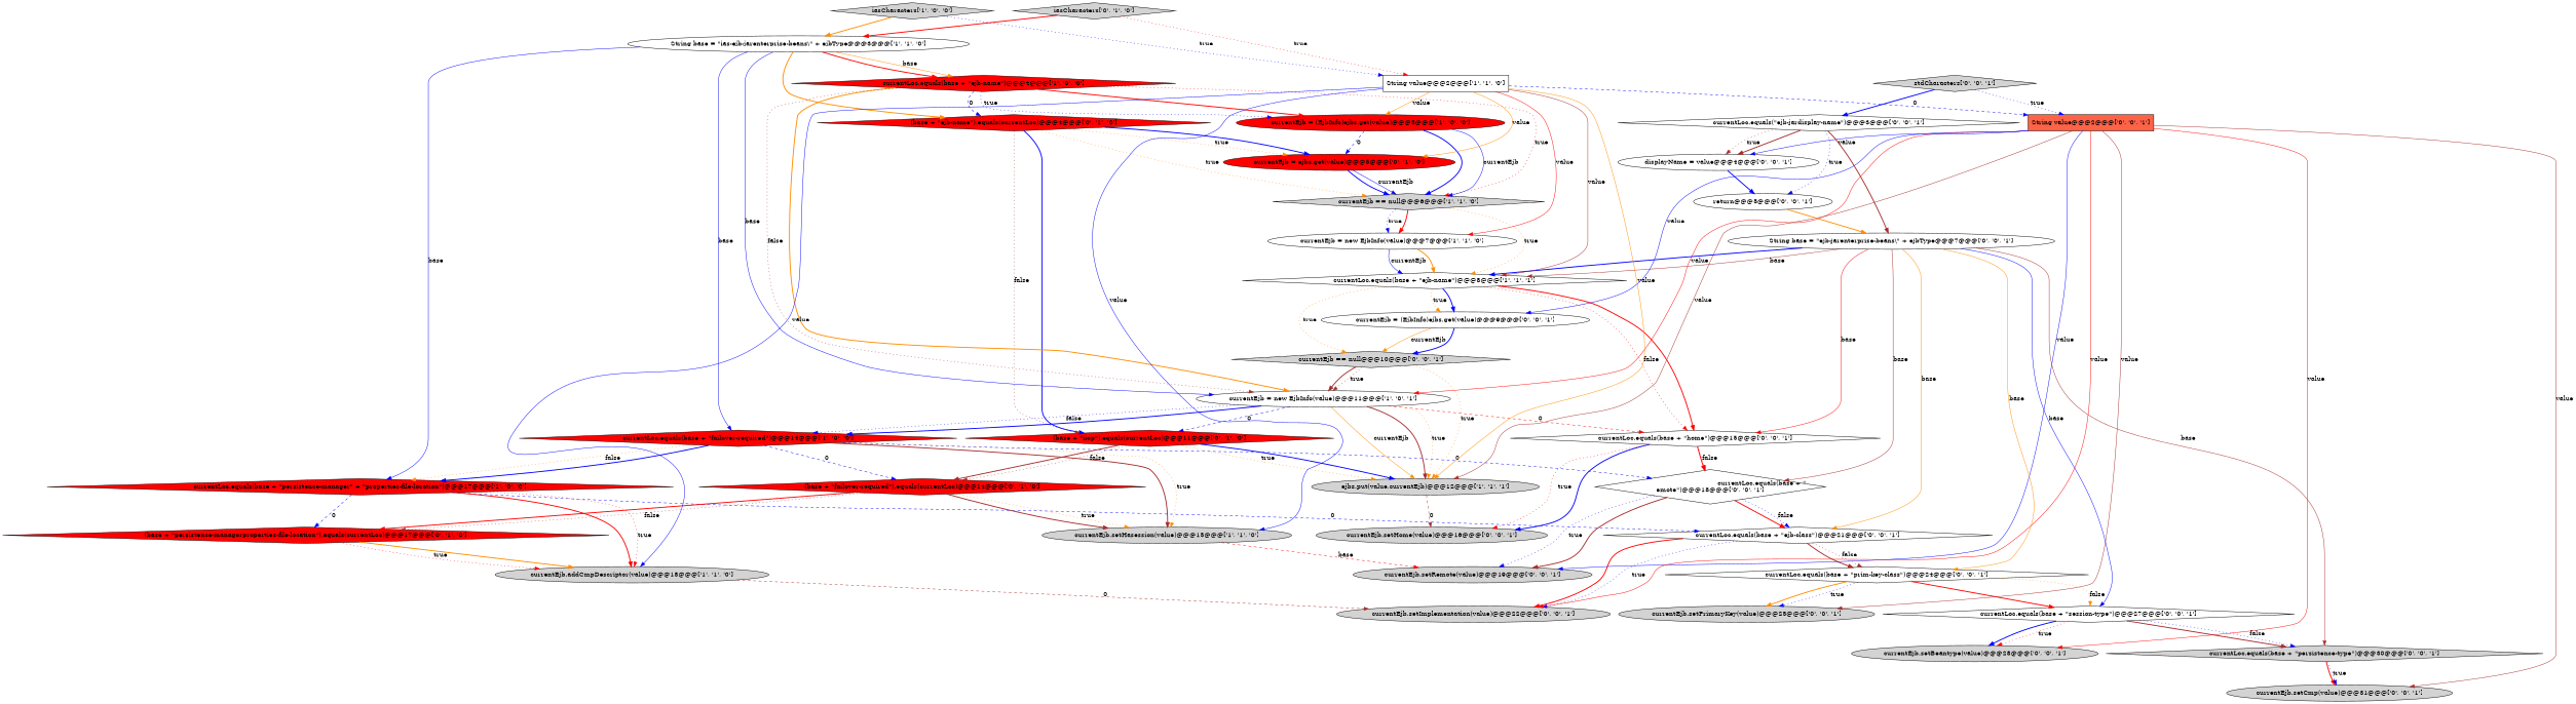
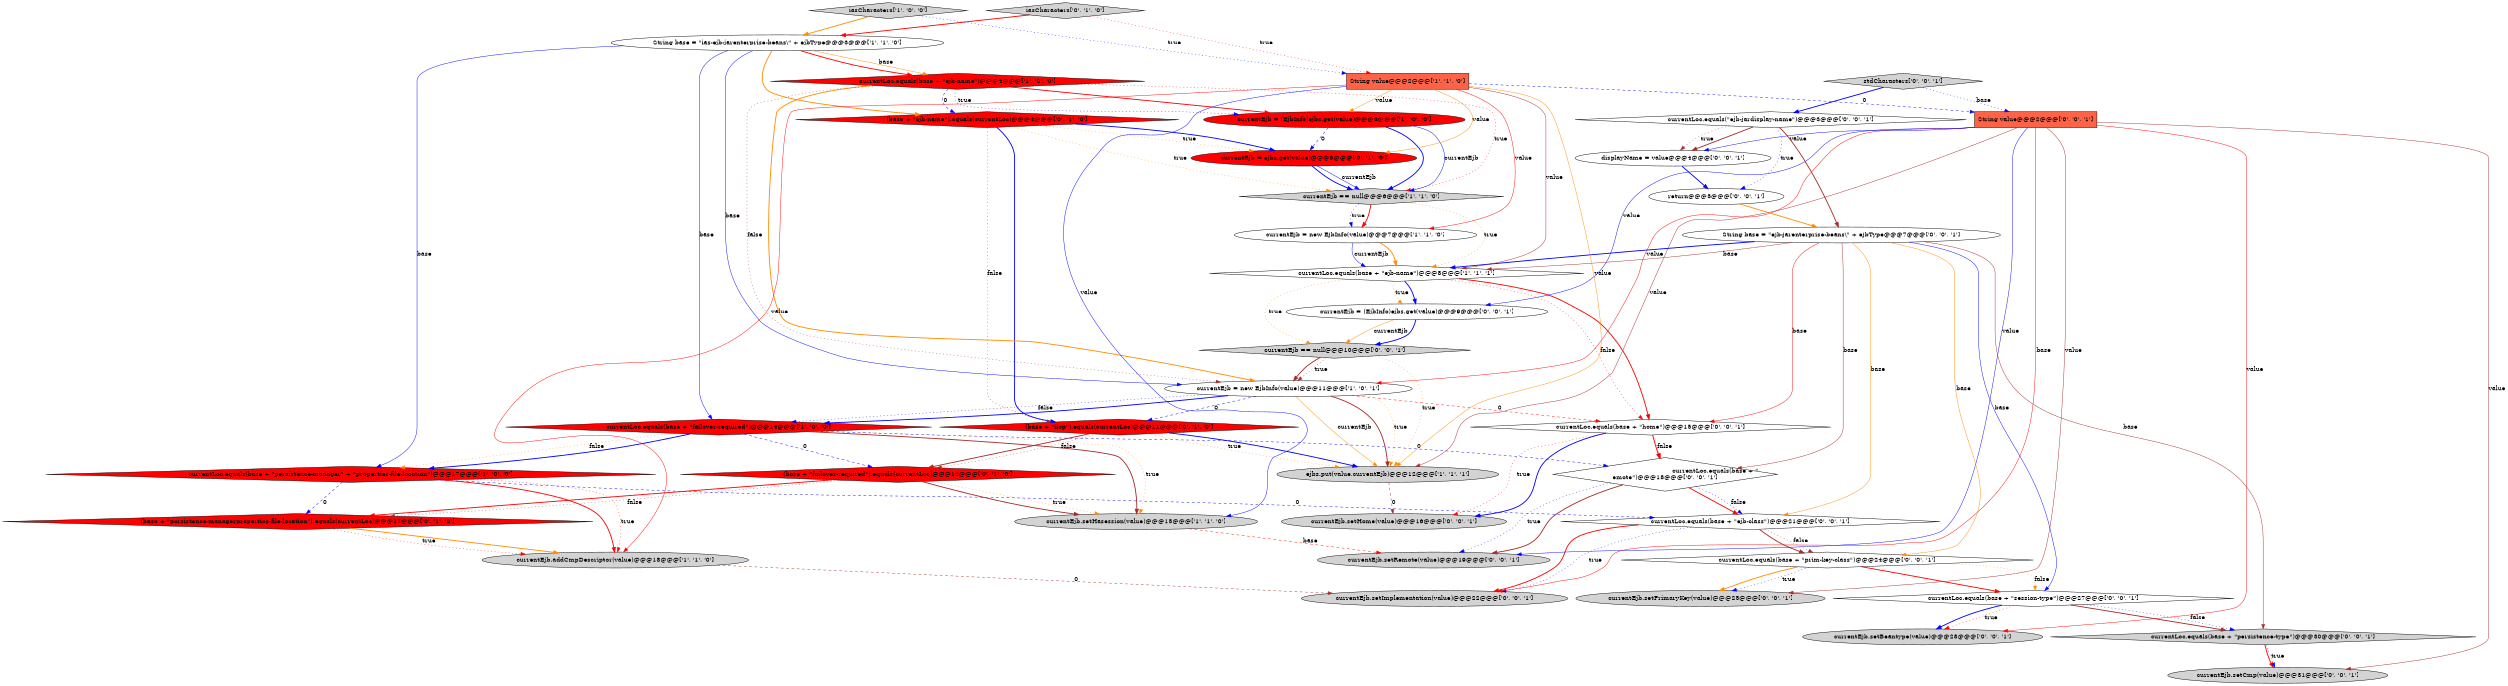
  digraph {
    node [fillcolor=lightgray shape=diamond style=filled]
    edge [color=blue style=bold]
    n1 [fillcolor=red label="currentEjb = ejbs.get(value)@@@5@@@['0', '1', '0']" shape=ellipse]
    n2 [label="currentEjb == null@@@6@@@['1', '1', '0']"]
    n3 [fillcolor=white label="currentLoc.equals(base + \"\ejb-name\")@@@8@@@['1', '1', '1']"]
    n4 [fillcolor=white label="currentEjb = new EjbInfo(value)@@@7@@@['1', '1', '0']" shape=ellipse]
    n5 [fillcolor=white label="String base = \"\ias-ejb-jar\enterprise-beans\\\" + ejbType@@@3@@@['1', '1', '0']" shape=ellipse]
    n6 [fillcolor=red label="currentLoc.equals(base + \"\failover-required\")@@@14@@@['1', '0', '0']"]
    n7 [fillcolor=red label="currentLoc.equals(base + \"\persistence-manager\" + \"\properties-file-location\")@@@17@@@['1', '0', '0']"]
    n8 [fillcolor=white label="currentEjb = new EjbInfo(value)@@@11@@@['1', '0', '1']" shape=ellipse]
    n9 [fillcolor=red label="(base + \"\ejb-name\").equals(currentLoc)@@@4@@@['0', '1', '0']"]
    n10 [fillcolor=red label="currentLoc.equals(base + \"\ejb-name\")@@@4@@@['1', '0', '0']"]
    n11 [fillcolor=white label="currentLoc.equals(base + \"\remote\")@@@18@@@['0', '0', '1']"]
    n12 [fillcolor=red label="(base + \"\failover-required\").equals(currentLoc)@@@14@@@['0', '1', '0']"]
    n13 [label="currentEjb.setHasession(value)@@@15@@@['1', '1', '0']" shape=ellipse]
    n14 [fillcolor=white label="currentLoc.equals(base + \"\ejb-class\")@@@21@@@['0', '0', '1']"]
    n15 [label="currentEjb.addCmpDescriptor(value)@@@18@@@['1', '1', '0']" shape=ellipse]
    n16 [fillcolor=red label="(base + \"\persistence-manager\properties-file-location\").equals(currentLoc)@@@17@@@['0', '1', '0']"]
    n17 [fillcolor=white label="currentLoc.equals(base + \"\home\")@@@15@@@['0', '0', '1']"]
    n18 [label="ejbs.put(value,currentEjb)@@@12@@@['1', '1', '1']" shape=ellipse]
    n19 [fillcolor=red label="(base + \"\iiop\").equals(currentLoc)@@@11@@@['0', '1', '0']"]
    n20 [fillcolor=red label="currentEjb = (EjbInfo)ejbs.get(value)@@@5@@@['1', '0', '0']" shape=ellipse]
    n21 [label="currentEjb.setRemote(value)@@@19@@@['0', '0', '1']" shape=ellipse]
    n22 [fillcolor=white label="currentLoc.equals(base + \"\prim-key-class\")@@@24@@@['0', '0', '1']"]
    n23 [label="currentEjb.setImplementation(value)@@@22@@@['0', '0', '1']" shape=ellipse]
    n24 [label="stdCharacters['0', '0', '1']"]
    n25 [fillcolor=tomato label="String value@@@2@@@['0', '0', '1']" shape=box]
    n26 [fillcolor=white label="currentLoc.equals(\"\ejb-jar\display-name\")@@@3@@@['0', '0', '1']"]
    n27 [fillcolor=white label="currentEjb = (EjbInfo)ejbs.get(value)@@@9@@@['0', '0', '1']" shape=ellipse]
    n28 [label="currentEjb.setBeantype(value)@@@28@@@['0', '0', '1']" shape=ellipse]
    n29 [fillcolor=white label="displayName = value@@@4@@@['0', '0', '1']" shape=ellipse]
    n30 [label="currentEjb.setPrimaryKey(value)@@@25@@@['0', '0', '1']" shape=ellipse]
    n31 [label="currentEjb.setCmp(value)@@@31@@@['0', '0', '1']" shape=ellipse]
    n32 [fillcolor=white label="String base = \"\ejb-jar\enterprise-beans\\\" + ejbType@@@7@@@['0', '0', '1']" shape=ellipse]
    n33 [fillcolor=white label="return@@@5@@@['0', '0', '1']" shape=ellipse]
    n34 [label="currentLoc.equals(base + \"\persistence-type\")@@@30@@@['0', '0', '1']"]
    n35 [fillcolor=white label="currentLoc.equals(base + \"\session-type\")@@@27@@@['0', '0', '1']"]
    n36 [label="currentEjb.setHome(value)@@@16@@@['0', '0', '1']" shape=ellipse]
    n37 [label="currentEjb == null@@@10@@@['0', '0', '1']"]
    n38 [label="iasCharacters['0', '1', '0']"]
-   n39 [fillcolor=white label="String value@@@2@@@['1', '1', '0']" shape=box]
+   n39 [fillcolor=tomato label="String value@@@2@@@['1', '1', '0']" shape=box]
    n40 [label="iasCharacters['1', '0', '0']"]
    n1 -> n2 [label=currentEjb style=solid]
    n1 -> n2
    n2 -> n3 [color=darkorange label=true style=dotted]
    n2 -> n4 [color=red]
    n2 -> n4 [label=true style=dotted]
    n3 -> n17 [color=red label=false style=dotted]
    n3 -> n17 [color=red]
    n3 -> n27
    n3 -> n27 [color=darkorange label=true style=dotted]
    n3 -> n37 [color=darkorange label=true style=dotted]
    n4 -> n3 [color=darkorange]
    n4 -> n3 [label=currentEjb style=solid]
    n5 -> n6 [label=base style=solid]
    n5 -> n7 [label=base style=solid]
    n5 -> n8 [label=base style=solid]
    n5 -> n9 [color=darkorange]
    n5 -> n10 [color=darkorange label=base style=solid]
    n5 -> n10 [color=red]
    n6 -> n7 [color=darkorange label=false style=dotted]
    n6 -> n7
    n6 -> n11 [label=0 style=dashed]
    n6 -> n12 [label=0 style=dashed]
    n6 -> n13 [color=brown]
    n6 -> n13 [color=darkorange label=true style=dotted]
    n7 -> n14 [label=0 style=dashed]
    n7 -> n15 [color=red label=true style=dotted]
    n7 -> n15 [color=red]
    n7 -> n16 [label=0 style=dashed]
    n8 -> n6 [label=false style=dotted]
    n8 -> n6
    n8 -> n17 [color=red label=0 style=dashed]
    n8 -> n18 [color=darkorange label=true style=dotted]
    n8 -> n18 [color=darkorange label=currentEjb style=solid]
    n8 -> n18 [color=brown]
    n8 -> n19 [label=0 style=dashed]
    n9 -> n1 [color=darkorange label=true style=dotted]
    n9 -> n1
    n9 -> n2 [color=darkorange label=true style=dotted]
    n9 -> n19
    n9 -> n19 [color=brown label=false style=dotted]
    n10 -> n2 [color=red label=true style=dotted]
    n10 -> n8 [color=darkorange]
    n10 -> n8 [color=brown label=false style=dotted]
    n10 -> n9 [label=0 style=dashed]
    n10 -> n20 [label=true style=dotted]
    n10 -> n20 [color=red]
    n11 -> n14 [color=red]
    n11 -> n14 [label=false style=dotted]
    n11 -> n21 [color=brown]
    n11 -> n21 [label=true style=dotted]
    n12 -> n13 [color=darkorange label=true style=dotted]
    n12 -> n13 [color=brown]
    n12 -> n16 [color=red]
    n12 -> n16 [color=brown label=false style=dotted]
    n13 -> n21 [color=red label=base style=dashed]
    n14 -> n22 [color=brown label=false style=dotted]
    n14 -> n22 [color=brown]
    n14 -> n23 [color=red]
    n14 -> n23 [label=true style=dotted]
    n15 -> n23 [color=brown label=0 style=dashed]
    n16 -> n15 [color=darkorange]
    n16 -> n15 [color=red label=true style=dotted]
    n17 -> n11 [color=red]
    n17 -> n11 [color=red label=false style=dotted]
    n17 -> n36
    n17 -> n36 [color=red label=true style=dotted]
    n18 -> n36 [color=brown label=0 style=dashed]
    n19 -> n12 [color=brown]
    n19 -> n12 [color=brown label=false style=dotted]
    n19 -> n18 [color=darkorange label=true style=dotted]
    n19 -> n18
    n20 -> n1 [label=0 style=dashed]
    n20 -> n2 [label=currentEjb style=solid]
    n20 -> n2
    n22 -> n30 [label=true style=dotted]
    n22 -> n30 [color=darkorange]
    n22 -> n35 [color=darkorange label=false style=dotted]
    n22 -> n35 [color=red]
-   n24 -> n25 [label=true style=dotted]
+   n24 -> n25 [label=base style=dotted]
    n24 -> n26
    n25 -> n8 [color=red label=value style=solid]
    n25 -> n18 [color=brown label=value style=solid]
    n25 -> n21 [label=value style=solid]
-   n25 -> n23 [color=red label=value style=solid]
+   n25 -> n23 [color=red label=base style=solid]
    n25 -> n27 [label=value style=solid]
    n25 -> n28 [color=red label=value style=solid]
    n25 -> n29 [label=value style=solid]
    n25 -> n30 [color=brown label=value style=solid]
    n25 -> n31 [color=brown label=value style=solid]
    n26 -> n29 [color=brown]
    n26 -> n29 [color=brown label=true style=dotted]
    n26 -> n32 [color=brown]
    n26 -> n33 [label=true style=dotted]
    n27 -> n37 [color=darkorange label=currentEjb style=solid]
    n27 -> n37
    n29 -> n33
    n32 -> n3 [color=brown label=base style=solid]
    n32 -> n3
    n32 -> n11 [color=brown label=base style=solid]
    n32 -> n14 [color=darkorange label=base style=solid]
    n32 -> n17 [color=red label=base style=solid]
    n32 -> n22 [color=darkorange label=base style=solid]
    n32 -> n34 [color=brown label=base style=solid]
    n32 -> n35 [label=base style=solid]
    n33 -> n32 [color=darkorange]
    n34 -> n31 [color=red]
    n34 -> n31 [label=true style=dotted]
    n35 -> n28 [color=red label=true style=dotted]
    n35 -> n28
    n35 -> n34 [color=brown]
    n35 -> n34 [label=false style=dotted]
    n37 -> n8 [color=brown]
    n37 -> n8 [color=brown label=true style=dotted]
    n37 -> n18 [color=darkorange label=true style=dotted]
    n38 -> n5 [color=red]
    n38 -> n39 [color=red label=true style=dotted]
    n39 -> n1 [color=darkorange label=value style=solid]
    n39 -> n3 [color=brown label=value style=solid]
    n39 -> n4 [color=red label=value style=solid]
    n39 -> n13 [label=value style=solid]
-   n39 -> n15 [label=value style=solid]
+   n39 -> n15 [color=red label=value style=solid]
    n39 -> n18 [color=darkorange label=value style=solid]
    n39 -> n20 [color=darkorange label=value style=solid]
    n39 -> n25 [label=0 style=dashed]
    n40 -> n5 [color=darkorange]
    n40 -> n39 [label=true style=dotted]
  }
